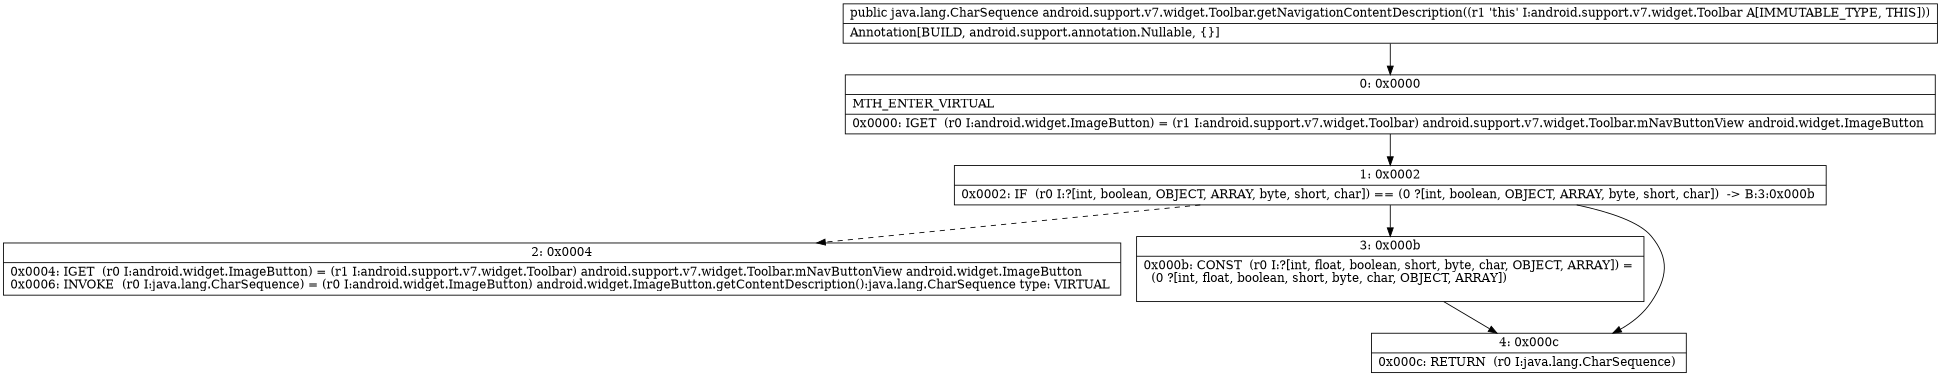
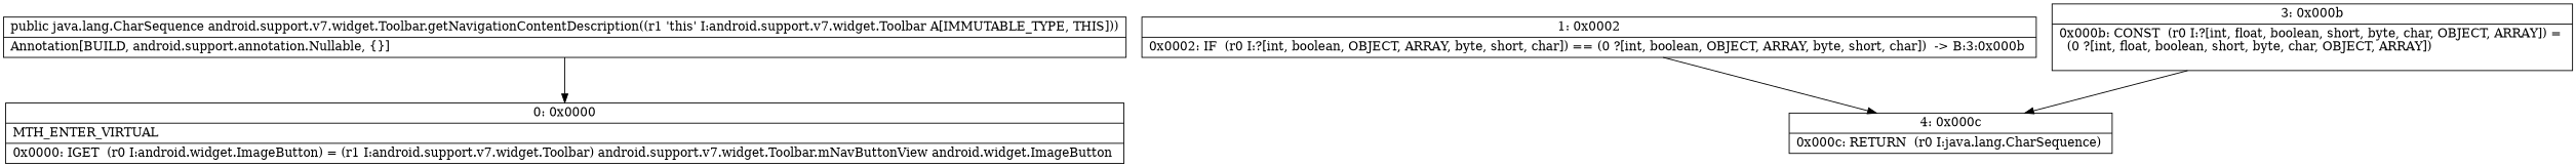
  digraph {
    node [shape=record]
    n1 [label="{0\:\ 0x0000|MTH_ENTER_VIRTUAL\l|0x0000: IGET  (r0 I:android.widget.ImageButton) = (r1 I:android.support.v7.widget.Toolbar) android.support.v7.widget.Toolbar.mNavButtonView android.widget.ImageButton \l}"]
    n2 [label="{1\:\ 0x0002|0x0002: IF  (r0 I:?[int, boolean, OBJECT, ARRAY, byte, short, char]) == (0 ?[int, boolean, OBJECT, ARRAY, byte, short, char])  \-\> B:3:0x000b \l}"]
-   n3 [label="{2\:\ 0x0004|0x0004: IGET  (r0 I:android.widget.ImageButton) = (r1 I:android.support.v7.widget.Toolbar) android.support.v7.widget.Toolbar.mNavButtonView android.widget.ImageButton \l0x0006: INVOKE  (r0 I:java.lang.CharSequence) = (r0 I:android.widget.ImageButton) android.widget.ImageButton.getContentDescription():java.lang.CharSequence type: VIRTUAL \l}"]
    n4 [label="{3\:\ 0x000b|0x000b: CONST  (r0 I:?[int, float, boolean, short, byte, char, OBJECT, ARRAY]) = \l  (0 ?[int, float, boolean, short, byte, char, OBJECT, ARRAY])\l \l}"]
    n5 [label="{4\:\ 0x000c|0x000c: RETURN  (r0 I:java.lang.CharSequence) \l}"]
    n6 [label="{public java.lang.CharSequence android.support.v7.widget.Toolbar.getNavigationContentDescription((r1 'this' I:android.support.v7.widget.Toolbar A[IMMUTABLE_TYPE, THIS]))  | Annotation[BUILD, android.support.annotation.Nullable, \{\}]\l}"]
-   n1 -> n2
-   n2 -> n3 [style=dashed]
-   n2 -> n4
    n2 -> n5
    n4 -> n5
    n6 -> n1
  }
